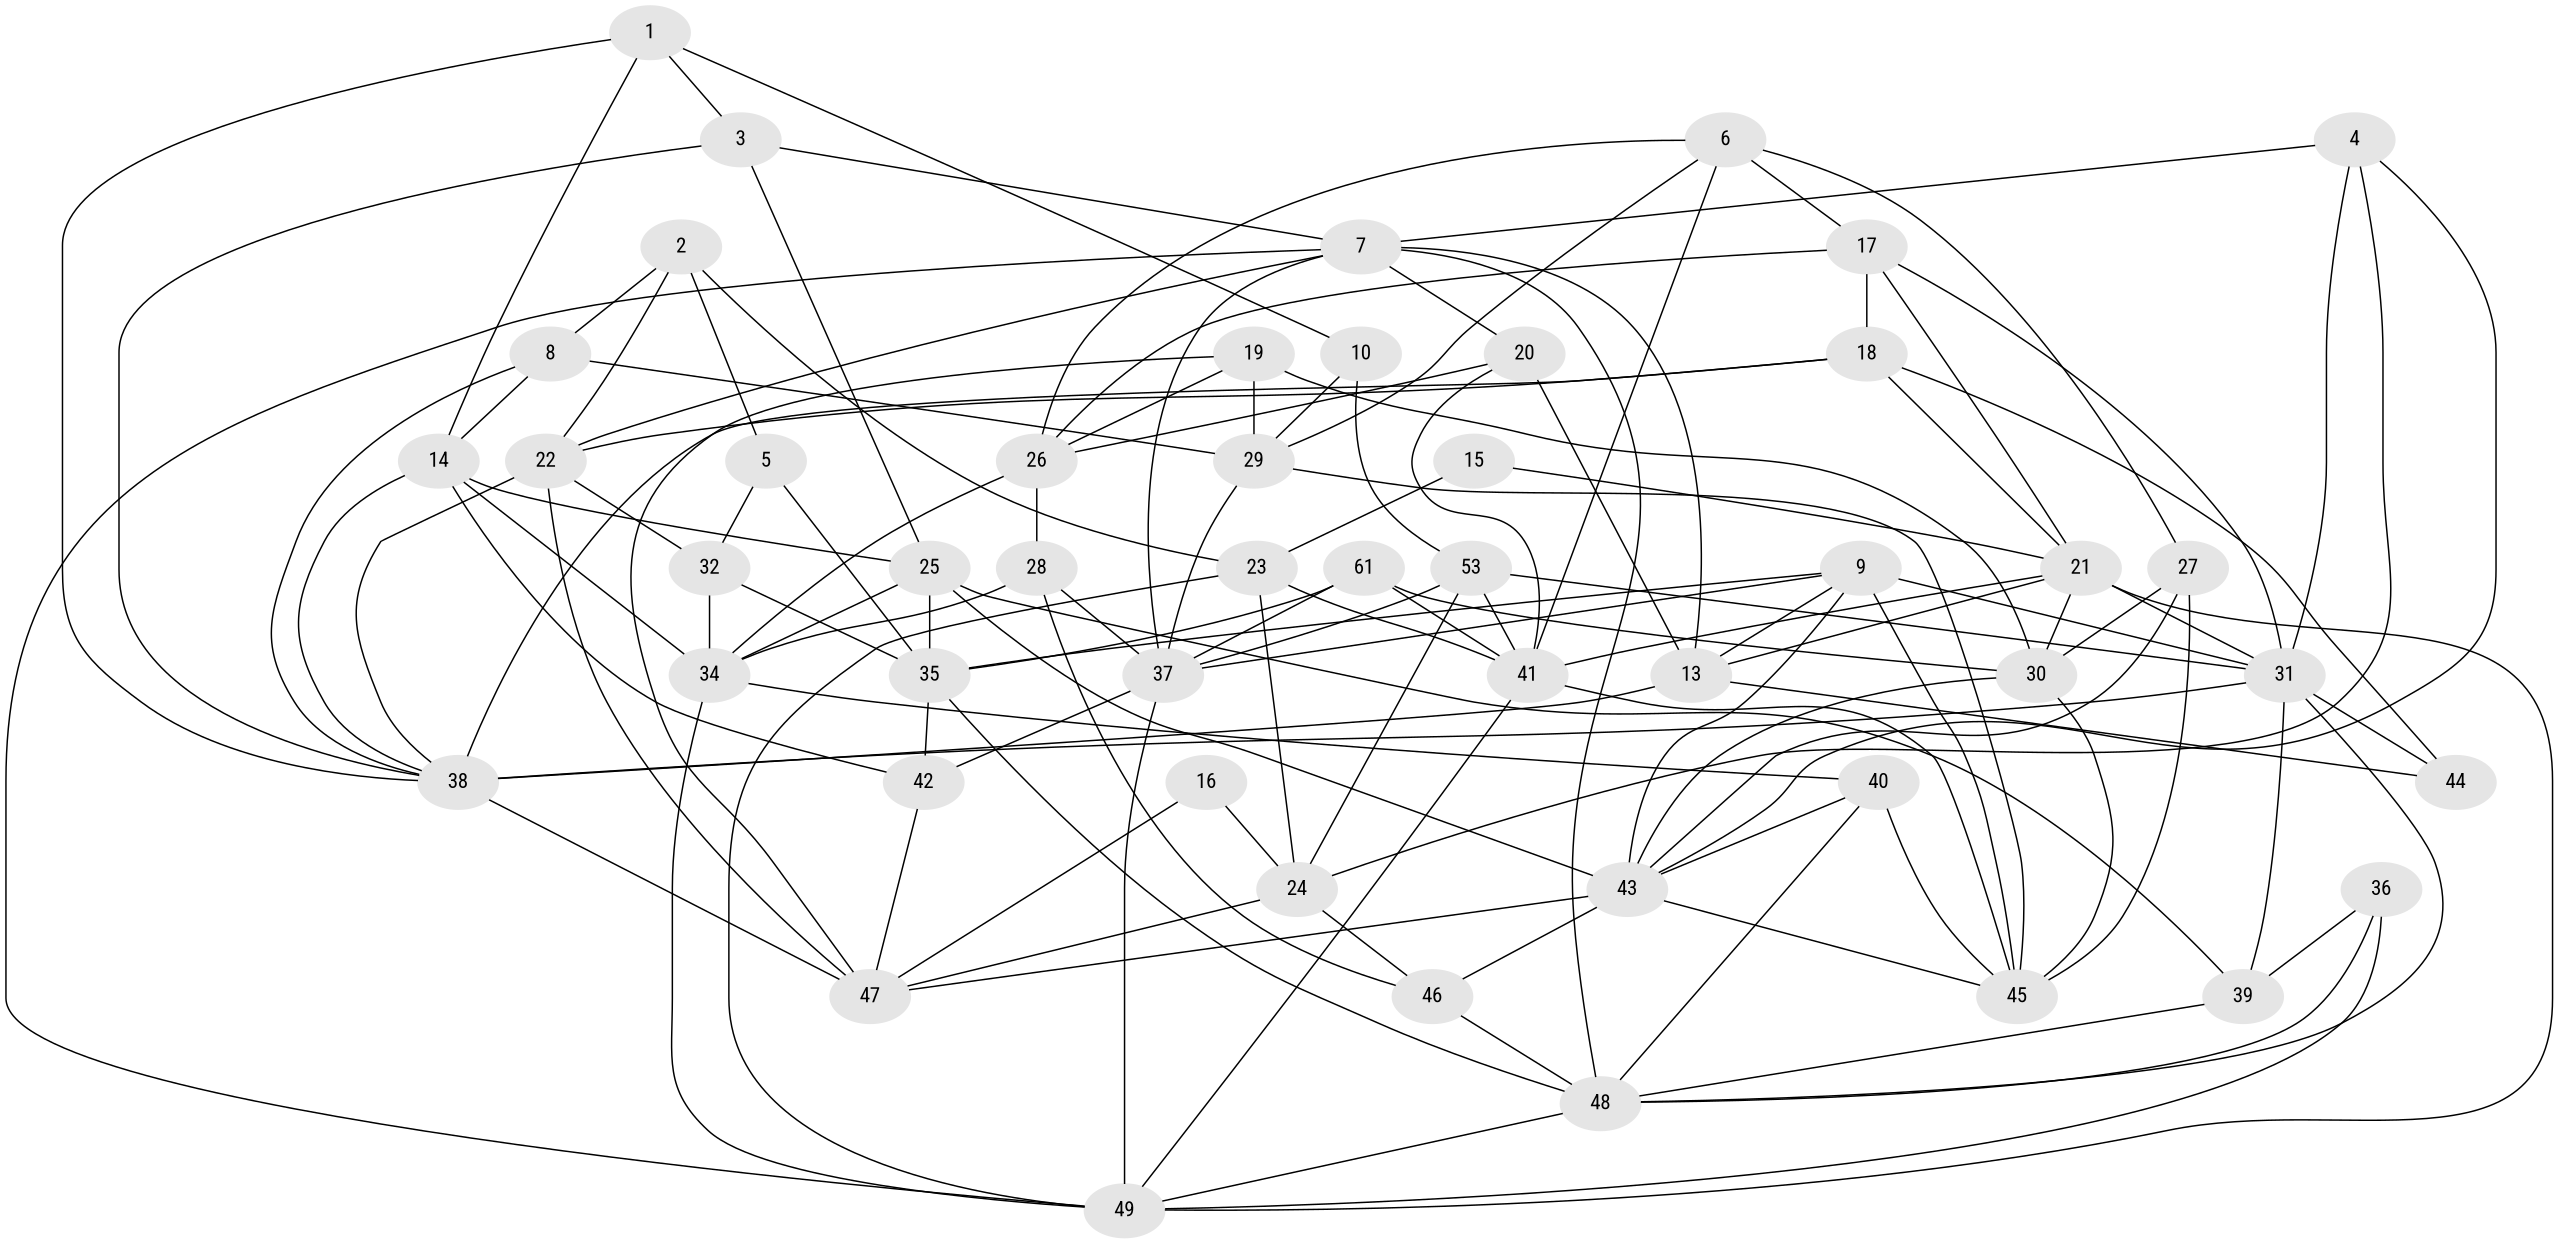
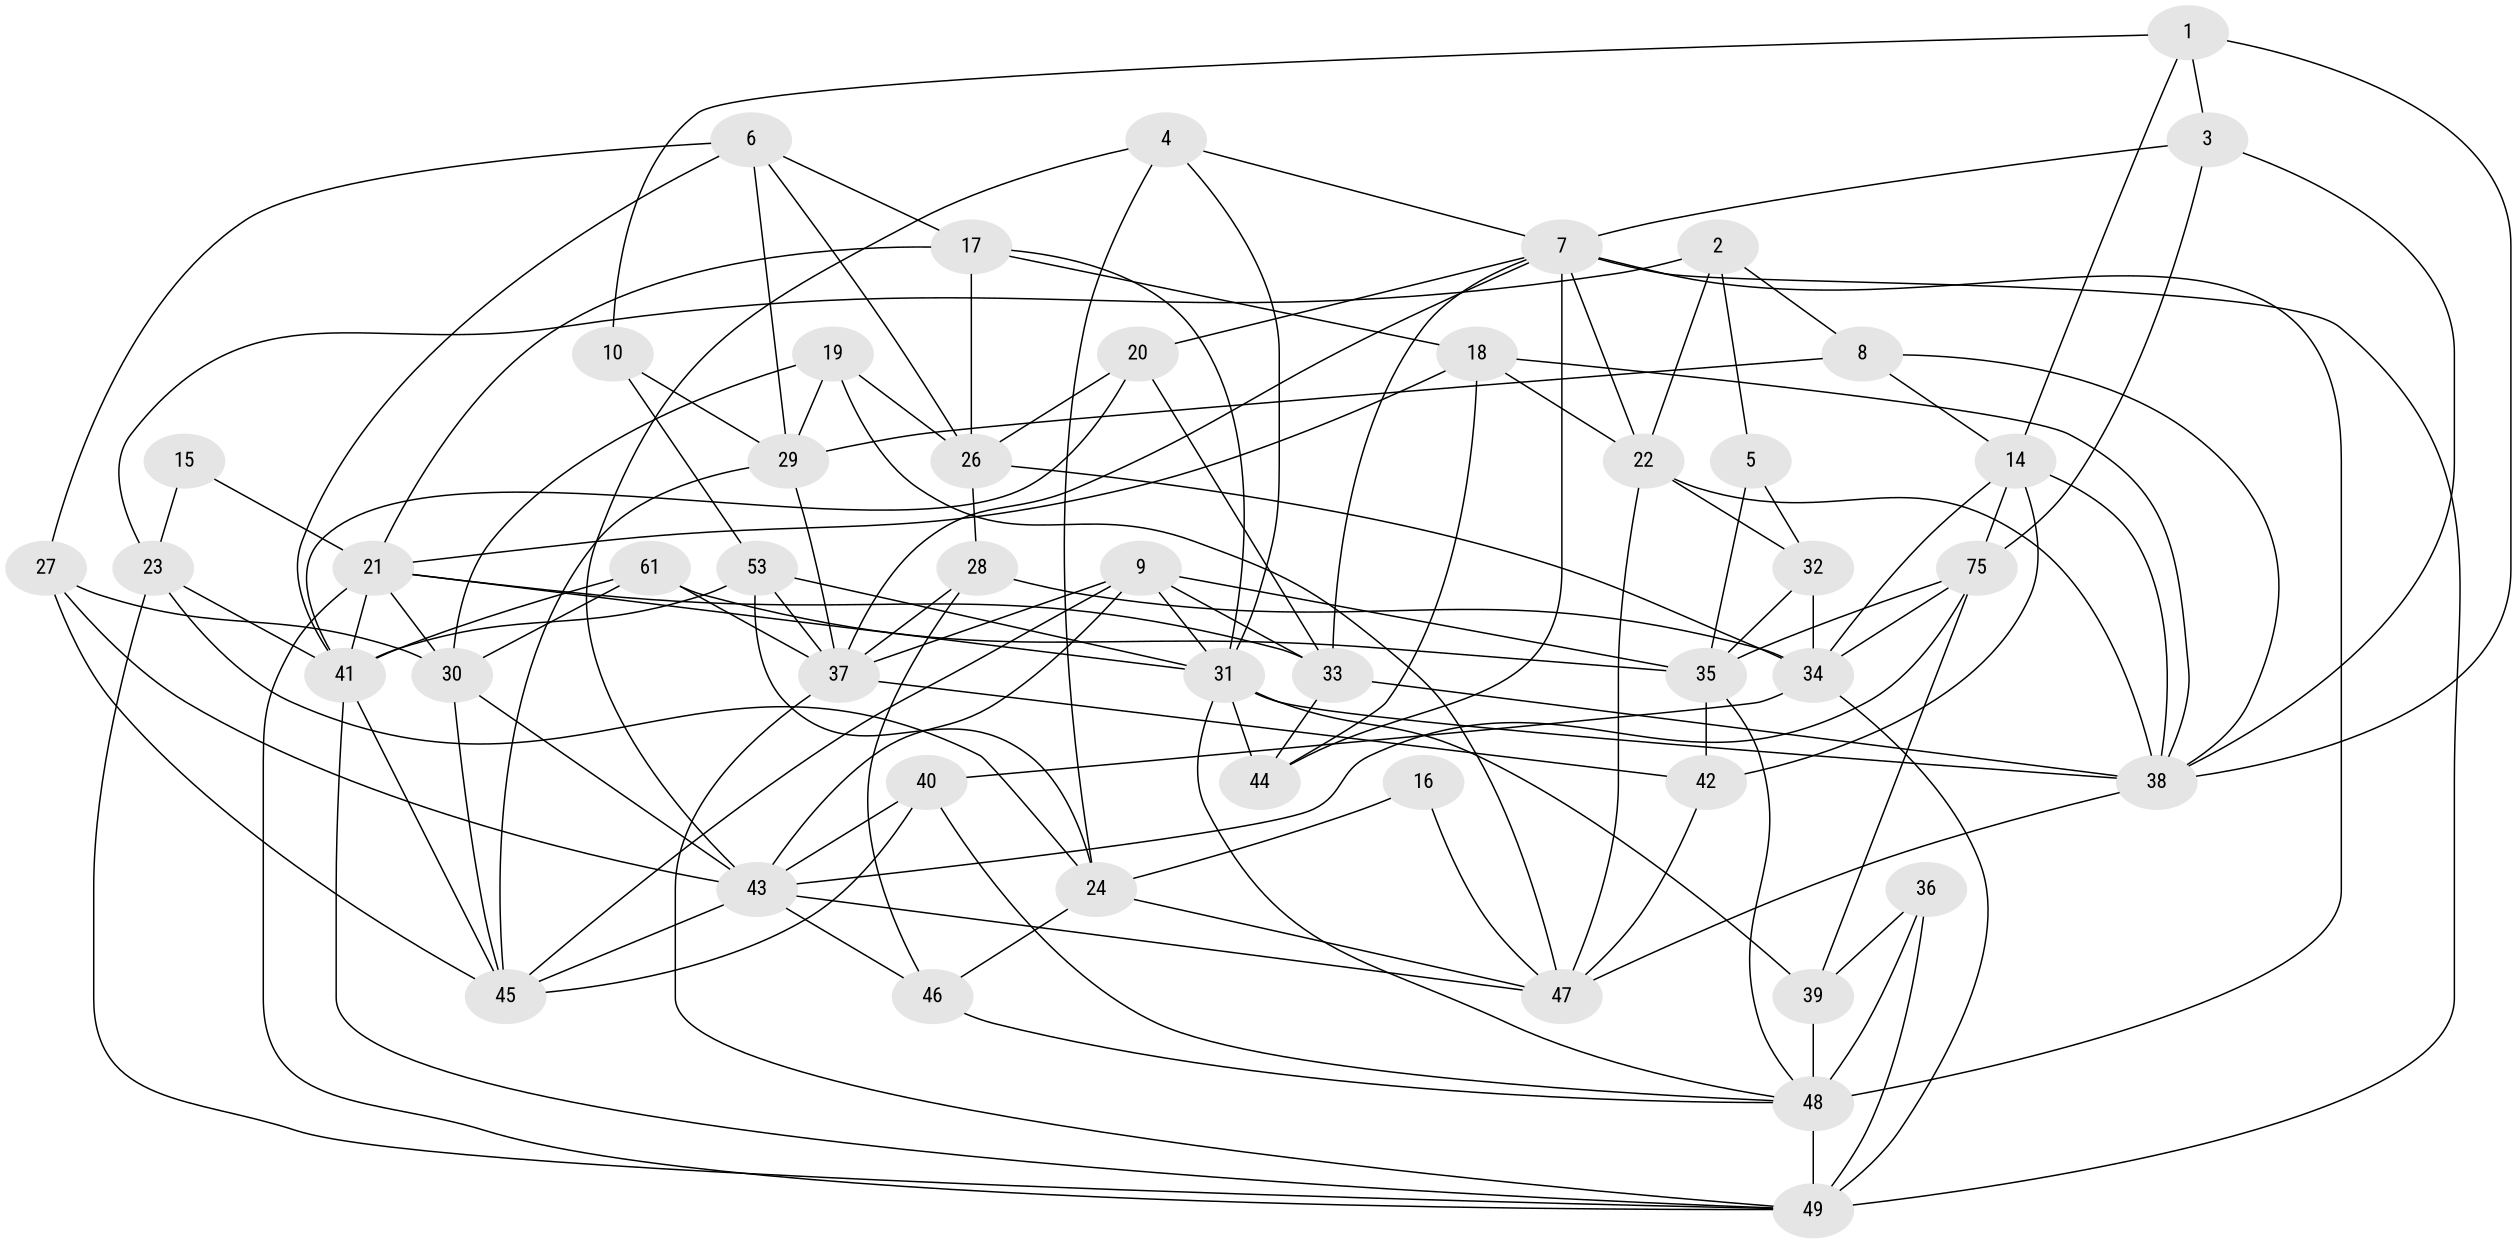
  graph {
    fontname="Roboto Condensed"
    node [color=gray90 fontname="Roboto Condensed" style=filled]
    edge [fontname="Roboto Condensed" weight=1.0]
    1
    3
    10
    14
    38
    7
-   25
+   25 [label=75]
    29
    n9 [label=53]
    42
    34
    47
    2
    5
    8
    22
    23
    32
    35
    24
    41
    49
    20
-   33 [label=13]
+   33
    37
    44
    48
    43
    39
    4
    31
    46
    45
    6
    17
    26
    27
    21
    18
    28
    30
    9
    n43 [label=61]
    40
    15
    16
    19
    36
    1 -- 3
    1 -- 10
    1 -- 14
    1 -- 38
    3 -- 38
    3 -- 7
    3 -- 25
    10 -- 29
    10 -- n9
    14 -- 38
    14 -- 25
    14 -- 42 [weight=2.0]
    14 -- 34 [weight=2.0]
    38 -- 47 [weight=2.0]
    7 -- 22
    7 -- 49
    7 -- 20
    7 -- 33
    7 -- 37
+   7 -- 44 [weight=2.0]
    7 -- 48 [weight=2.0]
    25 -- 34
    25 -- 35
    25 -- 43
    25 -- 39
    29 -- 37
    29 -- 45
    n9 -- 24
    n9 -- 41
    n9 -- 37
    n9 -- 31
    42 -- 47
    34 -- 49 [weight=2.0]
    34 -- 40
    2 -- 5
    2 -- 8
    2 -- 22
    2 -- 23
    5 -- 32
    5 -- 35
    8 -- 14
    8 -- 38
    8 -- 29
    22 -- 38
    22 -- 47
    22 -- 32
    23 -- 24
    23 -- 41 [weight=2.0]
    23 -- 49
    32 -- 34
    32 -- 35
    35 -- 42
    35 -- 48
    24 -- 47
    24 -- 46 [weight=2.0]
    41 -- 49
    41 -- 45
    20 -- 41
    20 -- 33
    20 -- 26
    33 -- 38
    33 -- 44
    37 -- 42
    37 -- 49
    48 -- 49
    43 -- 47
    43 -- 46
    43 -- 45
    39 -- 48 [weight=2.0]
    4 -- 7
    4 -- 24
    4 -- 43
    4 -- 31
    31 -- 38
    31 -- 44
    31 -- 48
    31 -- 39 [weight=2.0]
    46 -- 48
    6 -- 29
    6 -- 41
    6 -- 17
    6 -- 26
    6 -- 27
    17 -- 31
    17 -- 26
    17 -- 21
    17 -- 18 [weight=2.0]
    26 -- 34
    26 -- 28
    27 -- 43
    27 -- 45
    27 -- 30
    21 -- 41
    21 -- 49
    21 -- 33
    21 -- 31
    21 -- 30
    18 -- 38
    18 -- 22
    18 -- 44
    18 -- 21
    28 -- 34
    28 -- 37
    28 -- 46
    30 -- 43
    30 -- 45
    9 -- 35
    9 -- 33
    9 -- 37
    9 -- 43
    9 -- 31
    9 -- 45
    n43 -- 35
    n43 -- 41
    n43 -- 37
    n43 -- 30
    40 -- 48
    40 -- 43
    40 -- 45
    15 -- 23
    15 -- 21
    16 -- 47
    16 -- 24 [weight=2.0]
    19 -- 29
    19 -- 47
    19 -- 26
    19 -- 30
    36 -- 49
    36 -- 48
    36 -- 39
  }
